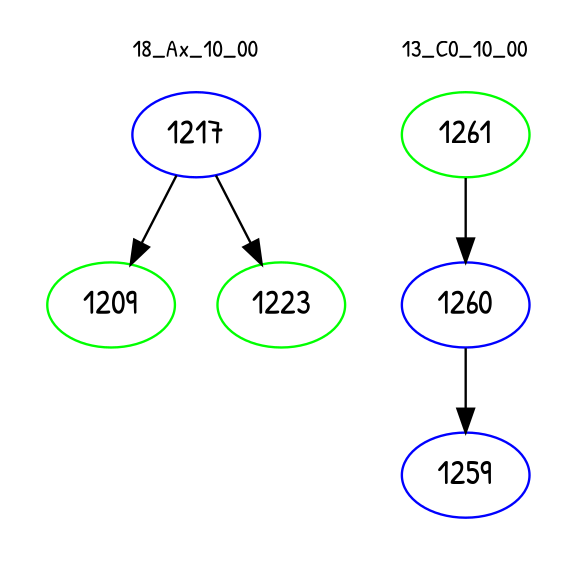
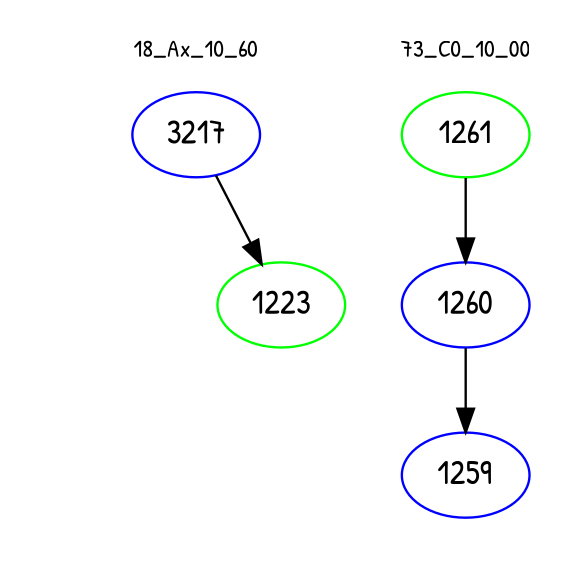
  digraph {
    fontname="Patrick Hand"
    node [color=blue fontname="Patrick Hand"]
    edge [color=black fontname="Patrick Hand"]
-   n1 [label=1217]
-   n2 [color=green label=1209]
+   n1 [label=3217]
    n3 [color=green label=1223]
    n4 [label=1260]
    n5 [label=1259]
    n6 [color=green label=1261]
    subgraph cluster_1 {
      color=white
      fontsize=10
-     label="18_Ax_10_00"
+     label="18_Ax_10_60"
      n1
-     n2
      n3
    }
    subgraph cluster_2 {
      color=white
      fontsize=10
-     label="13_C0_10_00"
+     label="73_C0_10_00"
      n4
      n5
      n6
    }
-   n1 -> n2
    n1 -> n3
    n4 -> n5
    n6 -> n4
  }
